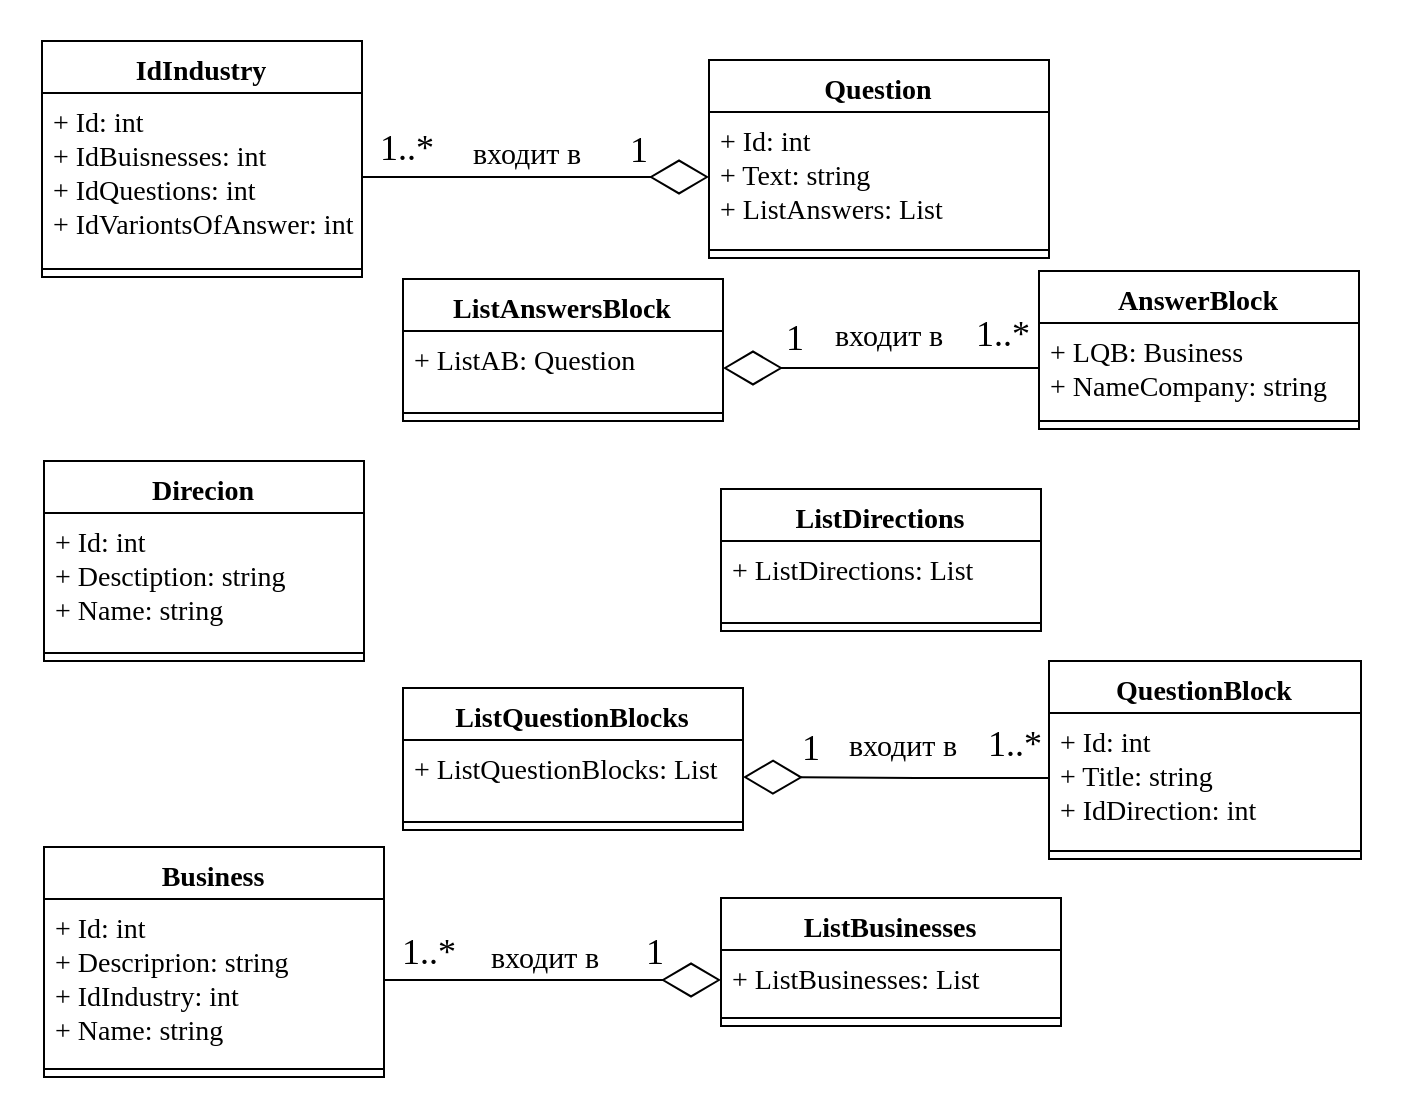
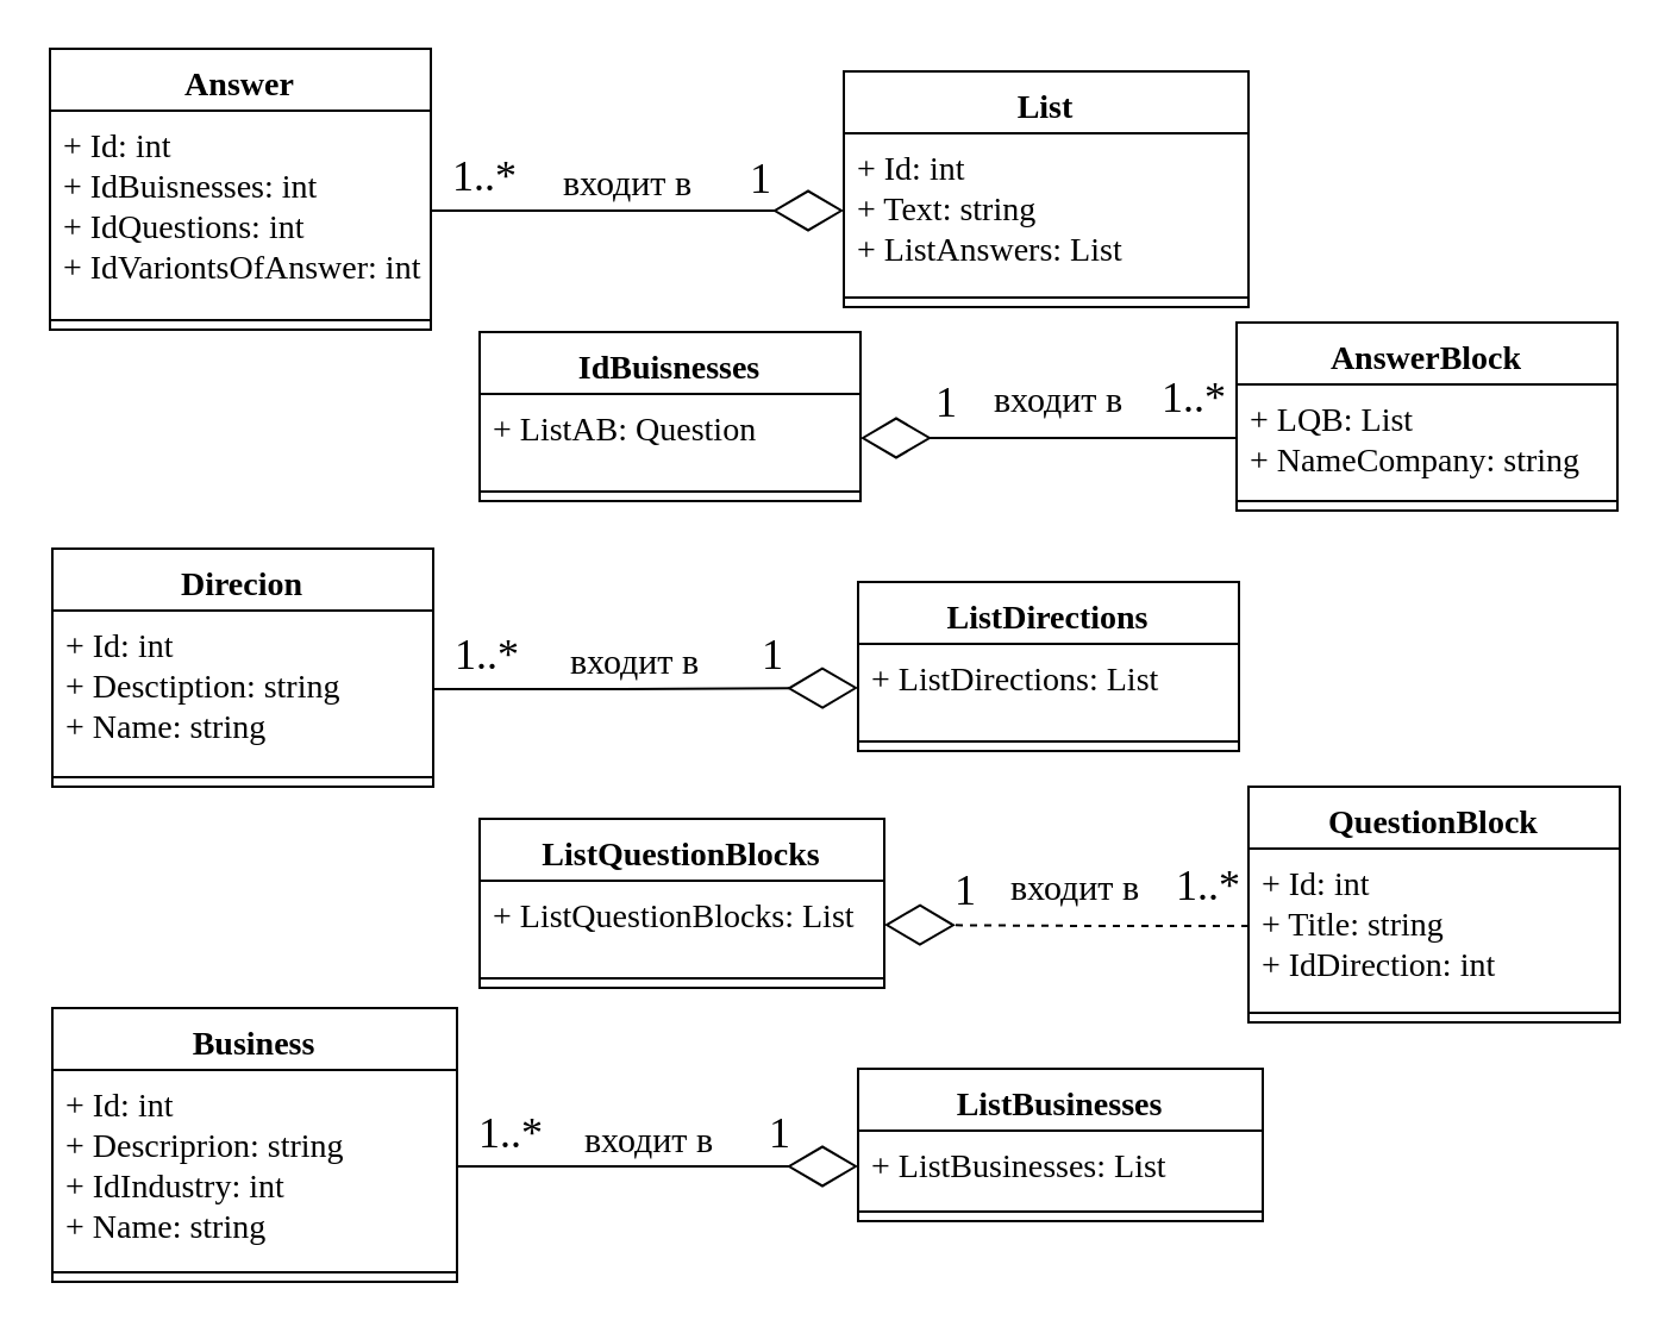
  <mxCell id="0" />
  <mxCell id="1" parent="0" />
- <mxCell id="2" value="IdIndustry" style="swimlane;fontStyle=1;align=center;verticalAlign=top;childLayout=stackLayout;horizontal=1;startSize=26;horizontalStack=0;resizeParent=1;resizeParentMax=0;resizeLast=0;collapsible=1;marginBottom=0;fontFamily=Times New Roman;fontSize=14;" parent="1" vertex="1"><mxGeometry x="20.5" y="20" width="160" height="118" as="geometry" /></mxCell>
+ <mxCell id="2" value="Answer" style="swimlane;fontStyle=1;align=center;verticalAlign=top;childLayout=stackLayout;horizontal=1;startSize=26;horizontalStack=0;resizeParent=1;resizeParentMax=0;resizeLast=0;collapsible=1;marginBottom=0;fontFamily=Times New Roman;fontSize=14;" parent="1" vertex="1"><mxGeometry x="20.5" y="20" width="160" height="118" as="geometry" /></mxCell>
  <mxCell id="3" value="+ Id: int&#10;+ IdBuisnesses: int&#10;+ IdQuestions: int&#10;+ IdVariontsOfAnswer: int&#10;" style="text;strokeColor=none;fillColor=none;align=left;verticalAlign=top;spacingLeft=4;spacingRight=4;overflow=hidden;rotatable=0;points=[[0,0.5],[1,0.5]];portConstraint=eastwest;fontFamily=Times New Roman;fontSize=14;" parent="2" vertex="1"><mxGeometry y="26" width="160" height="84" as="geometry" /></mxCell>
  <mxCell id="4" value="" style="line;strokeWidth=1;fillColor=none;align=left;verticalAlign=middle;spacingTop=-1;spacingLeft=3;spacingRight=3;rotatable=0;labelPosition=right;points=[];portConstraint=eastwest;fontFamily=Times New Roman;fontSize=14;" parent="2" vertex="1"><mxGeometry y="110" width="160" height="8" as="geometry" /></mxCell>
- <mxCell id="5" value="ListAnswersBlock" style="swimlane;fontStyle=1;align=center;verticalAlign=top;childLayout=stackLayout;horizontal=1;startSize=26;horizontalStack=0;resizeParent=1;resizeParentMax=0;resizeLast=0;collapsible=1;marginBottom=0;fontFamily=Times New Roman;fontSize=14;" parent="1" vertex="1"><mxGeometry x="201" y="139" width="160" height="71" as="geometry" /></mxCell>
+ <mxCell id="5" value="IdBuisnesses" style="swimlane;fontStyle=1;align=center;verticalAlign=top;childLayout=stackLayout;horizontal=1;startSize=26;horizontalStack=0;resizeParent=1;resizeParentMax=0;resizeLast=0;collapsible=1;marginBottom=0;fontFamily=Times New Roman;fontSize=14;" parent="1" vertex="1"><mxGeometry x="201" y="139" width="160" height="71" as="geometry" /></mxCell>
  <mxCell id="6" value="+ ListAB: Question&#10;" style="text;strokeColor=none;fillColor=none;align=left;verticalAlign=top;spacingLeft=4;spacingRight=4;overflow=hidden;rotatable=0;points=[[0,0.5],[1,0.5]];portConstraint=eastwest;fontFamily=Times New Roman;fontSize=14;" parent="5" vertex="1"><mxGeometry y="26" width="160" height="37" as="geometry" /></mxCell>
  <mxCell id="7" value="" style="line;strokeWidth=1;fillColor=none;align=left;verticalAlign=middle;spacingTop=-1;spacingLeft=3;spacingRight=3;rotatable=0;labelPosition=right;points=[];portConstraint=eastwest;fontFamily=Times New Roman;fontSize=14;" parent="5" vertex="1"><mxGeometry y="63" width="160" height="8" as="geometry" /></mxCell>
  <mxCell id="8" value="AnswerBlock" style="swimlane;fontStyle=1;align=center;verticalAlign=top;childLayout=stackLayout;horizontal=1;startSize=26;horizontalStack=0;resizeParent=1;resizeParentMax=0;resizeLast=0;collapsible=1;marginBottom=0;fontFamily=Times New Roman;fontSize=14;" parent="1" vertex="1"><mxGeometry x="519" y="135" width="160" height="79" as="geometry" /></mxCell>
- <mxCell id="9" value="+ LQB: Business&#10;+ NameCompany: string" style="text;strokeColor=none;fillColor=none;align=left;verticalAlign=top;spacingLeft=4;spacingRight=4;overflow=hidden;rotatable=0;points=[[0,0.5],[1,0.5]];portConstraint=eastwest;fontFamily=Times New Roman;fontSize=14;" parent="8" vertex="1"><mxGeometry y="26" width="160" height="45" as="geometry" /></mxCell>
+ <mxCell id="9" value="+ LQB: List&#10;+ NameCompany: string" style="text;strokeColor=none;fillColor=none;align=left;verticalAlign=top;spacingLeft=4;spacingRight=4;overflow=hidden;rotatable=0;points=[[0,0.5],[1,0.5]];portConstraint=eastwest;fontFamily=Times New Roman;fontSize=14;" parent="8" vertex="1"><mxGeometry y="26" width="160" height="45" as="geometry" /></mxCell>
  <mxCell id="10" value="" style="line;strokeWidth=1;fillColor=none;align=left;verticalAlign=middle;spacingTop=-1;spacingLeft=3;spacingRight=3;rotatable=0;labelPosition=right;points=[];portConstraint=eastwest;fontFamily=Times New Roman;fontSize=14;" parent="8" vertex="1"><mxGeometry y="71" width="160" height="8" as="geometry" /></mxCell>
  <mxCell id="11" value="Direcion" style="swimlane;fontStyle=1;align=center;verticalAlign=top;childLayout=stackLayout;horizontal=1;startSize=26;horizontalStack=0;resizeParent=1;resizeParentMax=0;resizeLast=0;collapsible=1;marginBottom=0;fontFamily=Times New Roman;fontSize=14;" parent="1" vertex="1"><mxGeometry x="21.5" y="230" width="160" height="100" as="geometry" /></mxCell>
  <mxCell id="12" value="+ Id: int&#10;+ Desctiption: string&#10;+ Name: string&#10;" style="text;strokeColor=none;fillColor=none;align=left;verticalAlign=top;spacingLeft=4;spacingRight=4;overflow=hidden;rotatable=0;points=[[0,0.5],[1,0.5]];portConstraint=eastwest;fontFamily=Times New Roman;fontSize=14;" parent="11" vertex="1"><mxGeometry y="26" width="160" height="66" as="geometry" /></mxCell>
  <mxCell id="13" value="" style="line;strokeWidth=1;fillColor=none;align=left;verticalAlign=middle;spacingTop=-1;spacingLeft=3;spacingRight=3;rotatable=0;labelPosition=right;points=[];portConstraint=eastwest;fontFamily=Times New Roman;fontSize=14;" parent="11" vertex="1"><mxGeometry y="92" width="160" height="8" as="geometry" /></mxCell>
  <mxCell id="14" value="ListDirections" style="swimlane;fontStyle=1;align=center;verticalAlign=top;childLayout=stackLayout;horizontal=1;startSize=26;horizontalStack=0;resizeParent=1;resizeParentMax=0;resizeLast=0;collapsible=1;marginBottom=0;fontFamily=Times New Roman;fontSize=14;" parent="1" vertex="1"><mxGeometry x="360" y="244" width="160" height="71" as="geometry" /></mxCell>
  <mxCell id="15" value="+ ListDirections: List&#10;" style="text;strokeColor=none;fillColor=none;align=left;verticalAlign=top;spacingLeft=4;spacingRight=4;overflow=hidden;rotatable=0;points=[[0,0.5],[1,0.5]];portConstraint=eastwest;fontFamily=Times New Roman;fontSize=14;" parent="14" vertex="1"><mxGeometry y="26" width="160" height="37" as="geometry" /></mxCell>
  <mxCell id="16" value="" style="line;strokeWidth=1;fillColor=none;align=left;verticalAlign=middle;spacingTop=-1;spacingLeft=3;spacingRight=3;rotatable=0;labelPosition=right;points=[];portConstraint=eastwest;fontFamily=Times New Roman;fontSize=14;" parent="14" vertex="1"><mxGeometry y="63" width="160" height="8" as="geometry" /></mxCell>
- <mxCell id="17" value="Question" style="swimlane;fontStyle=1;align=center;verticalAlign=top;childLayout=stackLayout;horizontal=1;startSize=26;horizontalStack=0;resizeParent=1;resizeParentMax=0;resizeLast=0;collapsible=1;marginBottom=0;fontFamily=Times New Roman;fontSize=14;" parent="1" vertex="1"><mxGeometry x="354" y="29.5" width="170" height="99" as="geometry" /></mxCell>
+ <mxCell id="17" value="List" style="swimlane;fontStyle=1;align=center;verticalAlign=top;childLayout=stackLayout;horizontal=1;startSize=26;horizontalStack=0;resizeParent=1;resizeParentMax=0;resizeLast=0;collapsible=1;marginBottom=0;fontFamily=Times New Roman;fontSize=14;" parent="1" vertex="1"><mxGeometry x="354" y="29.5" width="170" height="99" as="geometry" /></mxCell>
  <mxCell id="18" value="+ Id: int&#10;+ Text: string&#10;+ ListAnswers: List&#10;" style="text;strokeColor=none;fillColor=none;align=left;verticalAlign=top;spacingLeft=4;spacingRight=4;overflow=hidden;rotatable=0;points=[[0,0.5],[1,0.5]];portConstraint=eastwest;fontFamily=Times New Roman;fontSize=14;" parent="17" vertex="1"><mxGeometry y="26" width="170" height="65" as="geometry" /></mxCell>
  <mxCell id="19" value="" style="line;strokeWidth=1;fillColor=none;align=left;verticalAlign=middle;spacingTop=-1;spacingLeft=3;spacingRight=3;rotatable=0;labelPosition=right;points=[];portConstraint=eastwest;fontFamily=Times New Roman;fontSize=14;" parent="17" vertex="1"><mxGeometry y="91" width="170" height="8" as="geometry" /></mxCell>
  <mxCell id="20" value="ListQuestionBlocks" style="swimlane;fontStyle=1;align=center;verticalAlign=top;childLayout=stackLayout;horizontal=1;startSize=26;horizontalStack=0;resizeParent=1;resizeParentMax=0;resizeLast=0;collapsible=1;marginBottom=0;fontFamily=Times New Roman;fontSize=14;" parent="1" vertex="1"><mxGeometry x="201" y="343.5" width="170" height="71" as="geometry" /></mxCell>
  <mxCell id="21" value="+ ListQuestionBlocks: List&#10;" style="text;strokeColor=none;fillColor=none;align=left;verticalAlign=top;spacingLeft=4;spacingRight=4;overflow=hidden;rotatable=0;points=[[0,0.5],[1,0.5]];portConstraint=eastwest;fontFamily=Times New Roman;fontSize=14;" parent="20" vertex="1"><mxGeometry y="26" width="170" height="37" as="geometry" /></mxCell>
  <mxCell id="22" value="" style="line;strokeWidth=1;fillColor=none;align=left;verticalAlign=middle;spacingTop=-1;spacingLeft=3;spacingRight=3;rotatable=0;labelPosition=right;points=[];portConstraint=eastwest;fontFamily=Times New Roman;fontSize=14;" parent="20" vertex="1"><mxGeometry y="63" width="170" height="8" as="geometry" /></mxCell>
  <mxCell id="23" value="QuestionBlock" style="swimlane;fontStyle=1;align=center;verticalAlign=top;childLayout=stackLayout;horizontal=1;startSize=26;horizontalStack=0;resizeParent=1;resizeParentMax=0;resizeLast=0;collapsible=1;marginBottom=0;fontFamily=Times New Roman;fontSize=14;" parent="1" vertex="1"><mxGeometry x="524" y="330" width="156" height="99" as="geometry" /></mxCell>
  <mxCell id="24" value="+ Id: int&#10;+ Title: string&#10;+ IdDirection: int&#10;" style="text;strokeColor=none;fillColor=none;align=left;verticalAlign=top;spacingLeft=4;spacingRight=4;overflow=hidden;rotatable=0;points=[[0,0.5],[1,0.5]];portConstraint=eastwest;fontFamily=Times New Roman;fontSize=14;" parent="23" vertex="1"><mxGeometry y="26" width="156" height="65" as="geometry" /></mxCell>
  <mxCell id="25" value="" style="line;strokeWidth=1;fillColor=none;align=left;verticalAlign=middle;spacingTop=-1;spacingLeft=3;spacingRight=3;rotatable=0;labelPosition=right;points=[];portConstraint=eastwest;fontFamily=Times New Roman;fontSize=14;" parent="23" vertex="1"><mxGeometry y="91" width="156" height="8" as="geometry" /></mxCell>
  <mxCell id="26" value="Business" style="swimlane;fontStyle=1;align=center;verticalAlign=top;childLayout=stackLayout;horizontal=1;startSize=26;horizontalStack=0;resizeParent=1;resizeParentMax=0;resizeLast=0;collapsible=1;marginBottom=0;fontFamily=Times New Roman;fontSize=14;" parent="1" vertex="1"><mxGeometry x="21.5" y="423" width="170" height="115" as="geometry" /></mxCell>
  <mxCell id="27" value="+ Id: int&#10;+ Descriprion: string&#10;+ IdIndustry: int&#10;+ Name: string&#10;" style="text;strokeColor=none;fillColor=none;align=left;verticalAlign=top;spacingLeft=4;spacingRight=4;overflow=hidden;rotatable=0;points=[[0,0.5],[1,0.5]];portConstraint=eastwest;fontFamily=Times New Roman;fontSize=14;" parent="26" vertex="1"><mxGeometry y="26" width="170" height="81" as="geometry" /></mxCell>
  <mxCell id="28" value="" style="line;strokeWidth=1;fillColor=none;align=left;verticalAlign=middle;spacingTop=-1;spacingLeft=3;spacingRight=3;rotatable=0;labelPosition=right;points=[];portConstraint=eastwest;fontFamily=Times New Roman;fontSize=14;" parent="26" vertex="1"><mxGeometry y="107" width="170" height="8" as="geometry" /></mxCell>
  <mxCell id="29" value="ListBusinesses" style="swimlane;fontStyle=1;align=center;verticalAlign=top;childLayout=stackLayout;horizontal=1;startSize=26;horizontalStack=0;resizeParent=1;resizeParentMax=0;resizeLast=0;collapsible=1;marginBottom=0;fontFamily=Times New Roman;fontSize=14;" parent="1" vertex="1"><mxGeometry x="360" y="448.5" width="170" height="64" as="geometry" /></mxCell>
  <mxCell id="30" value="+ ListBusinesses: List&#10;" style="text;strokeColor=none;fillColor=none;align=left;verticalAlign=top;spacingLeft=4;spacingRight=4;overflow=hidden;rotatable=0;points=[[0,0.5],[1,0.5]];portConstraint=eastwest;fontFamily=Times New Roman;fontSize=14;" parent="29" vertex="1"><mxGeometry y="26" width="170" height="30" as="geometry" /></mxCell>
  <mxCell id="31" value="" style="line;strokeWidth=1;fillColor=none;align=left;verticalAlign=middle;spacingTop=-1;spacingLeft=3;spacingRight=3;rotatable=0;labelPosition=right;points=[];portConstraint=eastwest;fontFamily=Times New Roman;fontSize=14;" parent="29" vertex="1"><mxGeometry y="56" width="170" height="8" as="geometry" /></mxCell>
  <mxCell id="32" style="edgeStyle=orthogonalEdgeStyle;rounded=0;orthogonalLoop=1;jettySize=auto;html=1;exitX=1;exitY=0.5;exitDx=0;exitDy=0;fontFamily=Times New Roman;fontSize=14;endArrow=diamondThin;endFill=0;strokeWidth=1;endSize=27;entryX=0;entryY=0.5;entryDx=0;entryDy=0;" parent="1" source="3" target="18" edge="1"><mxGeometry relative="1" as="geometry"><mxPoint x="315.5" y="88.5" as="targetPoint" /></mxGeometry></mxCell>
  <mxCell id="33" value="входит в" style="text;html=1;resizable=0;points=[];align=center;verticalAlign=middle;labelBackgroundColor=#ffffff;fontSize=15;fontFamily=Times New Roman;" parent="32" vertex="1" connectable="0"><mxGeometry x="-0.149" y="-1" relative="1" as="geometry"><mxPoint x="7.5" y="-13.5" as="offset" /></mxGeometry></mxCell>
  <mxCell id="34" value="1" style="text;html=1;resizable=0;points=[];align=center;verticalAlign=middle;labelBackgroundColor=#ffffff;fontSize=18;fontFamily=Times New Roman;" parent="32" vertex="1" connectable="0"><mxGeometry x="0.384" y="2" relative="1" as="geometry"><mxPoint x="18" y="-12" as="offset" /></mxGeometry></mxCell>
  <mxCell id="35" value="1..*" style="text;html=1;resizable=0;points=[];align=center;verticalAlign=middle;labelBackgroundColor=#ffffff;fontSize=18;fontFamily=Times New Roman;" parent="32" vertex="1" connectable="0"><mxGeometry x="-0.816" y="1" relative="1" as="geometry"><mxPoint x="5.5" y="-13.5" as="offset" /></mxGeometry></mxCell>
  <mxCell id="36" style="edgeStyle=orthogonalEdgeStyle;rounded=0;orthogonalLoop=1;jettySize=auto;html=1;exitX=0;exitY=0.5;exitDx=0;exitDy=0;entryX=1;entryY=0.5;entryDx=0;entryDy=0;fontFamily=Times New Roman;fontSize=14;endArrow=diamondThin;endFill=0;strokeWidth=1;endSize=27;" parent="1" source="9" target="6" edge="1"><mxGeometry relative="1" as="geometry"><mxPoint x="181" y="270" as="sourcePoint" /><mxPoint x="361" y="270" as="targetPoint" /></mxGeometry></mxCell>
  <mxCell id="37" value="входит в" style="text;html=1;resizable=0;points=[];align=center;verticalAlign=middle;labelBackgroundColor=#ffffff;fontSize=15;fontFamily=Times New Roman;" parent="36" vertex="1" connectable="0"><mxGeometry x="-0.149" y="-1" relative="1" as="geometry"><mxPoint x="-8.5" y="-16" as="offset" /></mxGeometry></mxCell>
  <mxCell id="38" value="1" style="text;html=1;resizable=0;points=[];align=center;verticalAlign=middle;labelBackgroundColor=#ffffff;fontSize=18;fontFamily=Times New Roman;" parent="36" vertex="1" connectable="0"><mxGeometry x="0.384" y="2" relative="1" as="geometry"><mxPoint x="-14" y="-17" as="offset" /></mxGeometry></mxCell>
  <mxCell id="39" value="1..*" style="text;html=1;resizable=0;points=[];align=center;verticalAlign=middle;labelBackgroundColor=#ffffff;fontSize=18;fontFamily=Times New Roman;" parent="36" vertex="1" connectable="0"><mxGeometry x="-0.816" y="1" relative="1" as="geometry"><mxPoint x="-3.5" y="-18" as="offset" /></mxGeometry></mxCell>
- <mxCell id="44" style="edgeStyle=orthogonalEdgeStyle;rounded=0;orthogonalLoop=1;jettySize=auto;html=1;entryX=1;entryY=0.5;entryDx=0;entryDy=0;fontFamily=Times New Roman;fontSize=14;endArrow=diamondThin;endFill=0;strokeWidth=1;endSize=27;" parent="1" source="24" target="21" edge="1"><mxGeometry relative="1" as="geometry"><mxPoint x="523.912" y="392.059" as="sourcePoint" /><mxPoint x="365.088" y="392.059" as="targetPoint" /></mxGeometry></mxCell>
+ <mxCell id="40" style="edgeStyle=orthogonalEdgeStyle;rounded=0;orthogonalLoop=1;jettySize=auto;html=1;exitX=1;exitY=0.5;exitDx=0;exitDy=0;fontFamily=Times New Roman;fontSize=14;endArrow=diamondThin;endFill=0;strokeWidth=1;endSize=27;entryX=0;entryY=0.5;entryDx=0;entryDy=0;" parent="1" source="12" target="15" edge="1"><mxGeometry relative="1" as="geometry"><mxPoint x="187" y="263.5" as="sourcePoint" /><mxPoint x="360" y="263.5" as="targetPoint" /></mxGeometry></mxCell>
+ <mxCell id="41" value="входит в" style="text;html=1;resizable=0;points=[];align=center;verticalAlign=middle;labelBackgroundColor=#ffffff;fontSize=15;fontFamily=Times New Roman;" parent="40" vertex="1" connectable="0"><mxGeometry x="-0.149" y="-1" relative="1" as="geometry"><mxPoint x="7.5" y="-13.5" as="offset" /></mxGeometry></mxCell>
+ <mxCell id="42" value="1" style="text;html=1;resizable=0;points=[];align=center;verticalAlign=middle;labelBackgroundColor=#ffffff;fontSize=18;fontFamily=Times New Roman;" parent="40" vertex="1" connectable="0"><mxGeometry x="0.384" y="2" relative="1" as="geometry"><mxPoint x="18" y="-12" as="offset" /></mxGeometry></mxCell>
+ <mxCell id="43" value="1..*" style="text;html=1;resizable=0;points=[];align=center;verticalAlign=middle;labelBackgroundColor=#ffffff;fontSize=18;fontFamily=Times New Roman;" parent="40" vertex="1" connectable="0"><mxGeometry x="-0.816" y="1" relative="1" as="geometry"><mxPoint x="5.5" y="-13.5" as="offset" /></mxGeometry></mxCell>
+ <mxCell id="44" style="edgeStyle=orthogonalEdgeStyle;rounded=0;orthogonalLoop=1;jettySize=auto;html=1;entryX=1;entryY=0.5;entryDx=0;entryDy=0;fontFamily=Times New Roman;fontSize=14;endArrow=diamondThin;endFill=0;strokeWidth=1;endSize=27;dashed=1;" parent="1" source="24" target="21" edge="1"><mxGeometry relative="1" as="geometry"><mxPoint x="523.912" y="392.059" as="sourcePoint" /><mxPoint x="365.088" y="392.059" as="targetPoint" /></mxGeometry></mxCell>
  <mxCell id="45" value="входит в" style="text;html=1;resizable=0;points=[];align=center;verticalAlign=middle;labelBackgroundColor=#ffffff;fontSize=15;fontFamily=Times New Roman;" parent="44" vertex="1" connectable="0"><mxGeometry x="-0.149" y="-1" relative="1" as="geometry"><mxPoint x="-8.5" y="-16" as="offset" /></mxGeometry></mxCell>
  <mxCell id="46" value="1" style="text;html=1;resizable=0;points=[];align=center;verticalAlign=middle;labelBackgroundColor=#ffffff;fontSize=18;fontFamily=Times New Roman;" parent="44" vertex="1" connectable="0"><mxGeometry x="0.384" y="2" relative="1" as="geometry"><mxPoint x="-14" y="-17" as="offset" /></mxGeometry></mxCell>
  <mxCell id="47" value="1..*" style="text;html=1;resizable=0;points=[];align=center;verticalAlign=middle;labelBackgroundColor=#ffffff;fontSize=18;fontFamily=Times New Roman;" parent="44" vertex="1" connectable="0"><mxGeometry x="-0.816" y="1" relative="1" as="geometry"><mxPoint x="-3.5" y="-18" as="offset" /></mxGeometry></mxCell>
  <mxCell id="48" style="edgeStyle=orthogonalEdgeStyle;rounded=0;orthogonalLoop=1;jettySize=auto;html=1;fontFamily=Times New Roman;fontSize=14;endArrow=diamondThin;endFill=0;strokeWidth=1;endSize=27;" parent="1" source="27" target="30" edge="1"><mxGeometry relative="1" as="geometry"><mxPoint x="150" y="477.118" as="sourcePoint" /><mxPoint x="328.824" y="477.118" as="targetPoint" /></mxGeometry></mxCell>
  <mxCell id="49" value="входит в" style="text;html=1;resizable=0;points=[];align=center;verticalAlign=middle;labelBackgroundColor=#ffffff;fontSize=15;fontFamily=Times New Roman;" parent="48" vertex="1" connectable="0"><mxGeometry x="-0.149" y="-1" relative="1" as="geometry"><mxPoint x="7.5" y="-13.5" as="offset" /></mxGeometry></mxCell>
  <mxCell id="50" value="1" style="text;html=1;resizable=0;points=[];align=center;verticalAlign=middle;labelBackgroundColor=#ffffff;fontSize=18;fontFamily=Times New Roman;" parent="48" vertex="1" connectable="0"><mxGeometry x="0.384" y="2" relative="1" as="geometry"><mxPoint x="18" y="-12" as="offset" /></mxGeometry></mxCell>
  <mxCell id="51" value="1..*" style="text;html=1;resizable=0;points=[];align=center;verticalAlign=middle;labelBackgroundColor=#ffffff;fontSize=18;fontFamily=Times New Roman;" parent="48" vertex="1" connectable="0"><mxGeometry x="-0.816" y="1" relative="1" as="geometry"><mxPoint x="5.5" y="-13.5" as="offset" /></mxGeometry></mxCell>
